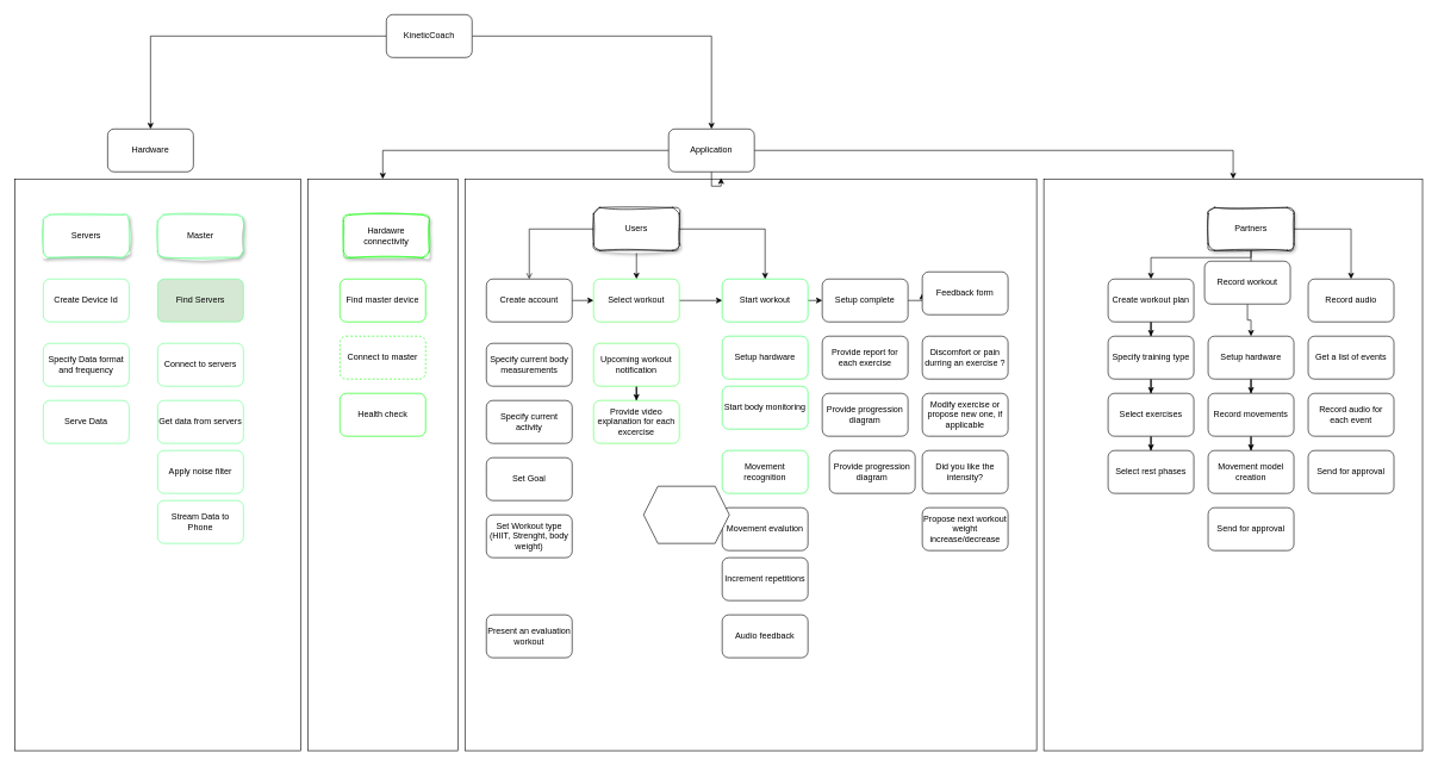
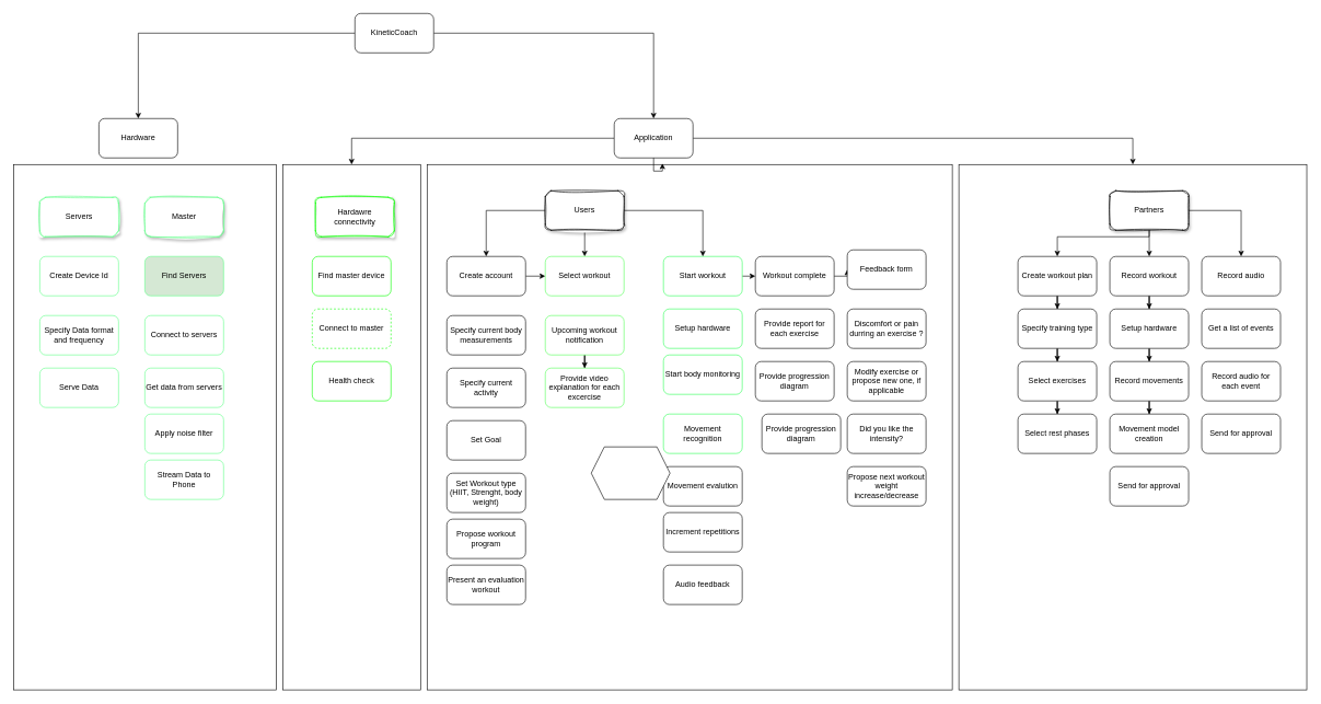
  <mxCell id="0" />
  <mxCell id="1" parent="0" />
  <mxCell id="2" value="" style="rounded=0;whiteSpace=wrap;html=1;" vertex="1" parent="1"><mxGeometry x="1460" y="250" width="530" height="800" as="geometry" /></mxCell>
  <mxCell id="3" value="" style="rounded=0;whiteSpace=wrap;html=1;" vertex="1" parent="1"><mxGeometry x="430" y="250" width="210" height="800" as="geometry" /></mxCell>
  <mxCell id="4" value="" style="rounded=0;whiteSpace=wrap;html=1;" vertex="1" parent="1"><mxGeometry x="650" y="250" width="800" height="800" as="geometry" /></mxCell>
  <mxCell id="5" value="" style="rounded=0;whiteSpace=wrap;html=1;" vertex="1" parent="1"><mxGeometry x="20" y="250" width="400" height="800" as="geometry" /></mxCell>
  <mxCell id="6" style="edgeStyle=orthogonalEdgeStyle;rounded=0;orthogonalLoop=1;jettySize=auto;html=1;entryX=0.5;entryY=0;entryDx=0;entryDy=0;" edge="1" parent="1" source="8" target="9"><mxGeometry relative="1" as="geometry" /></mxCell>
  <mxCell id="7" style="edgeStyle=orthogonalEdgeStyle;rounded=0;orthogonalLoop=1;jettySize=auto;html=1;" edge="1" parent="1" source="8" target="12"><mxGeometry relative="1" as="geometry" /></mxCell>
  <mxCell id="8" value="KineticCoach" style="rounded=1;whiteSpace=wrap;html=1;" vertex="1" parent="1"><mxGeometry x="540" y="20" width="120" height="60" as="geometry" /></mxCell>
  <mxCell id="9" value="Hardware" style="rounded=1;whiteSpace=wrap;html=1;" vertex="1" parent="1"><mxGeometry x="150" y="180" width="120" height="60" as="geometry" /></mxCell>
  <mxCell id="10" style="edgeStyle=orthogonalEdgeStyle;rounded=0;orthogonalLoop=1;jettySize=auto;html=1;entryX=0.5;entryY=0;entryDx=0;entryDy=0;" edge="1" parent="1" source="12" target="3"><mxGeometry relative="1" as="geometry" /></mxCell>
  <mxCell id="11" style="edgeStyle=orthogonalEdgeStyle;rounded=0;orthogonalLoop=1;jettySize=auto;html=1;exitX=1;exitY=0.5;exitDx=0;exitDy=0;entryX=0.5;entryY=0;entryDx=0;entryDy=0;" edge="1" parent="1" source="12" target="2"><mxGeometry relative="1" as="geometry" /></mxCell>
  <mxCell id="12" value="Application" style="rounded=1;whiteSpace=wrap;html=1;" vertex="1" parent="1"><mxGeometry x="935" y="180" width="120" height="60" as="geometry" /></mxCell>
  <mxCell id="13" value="Servers" style="rounded=1;whiteSpace=wrap;html=1;strokeColor=#66ff8c;shadow=1;sketch=1;curveFitting=1;jiggle=2;" vertex="1" parent="1"><mxGeometry x="60" y="300" width="120" height="60" as="geometry" /></mxCell>
  <mxCell id="14" value="Master" style="rounded=1;whiteSpace=wrap;html=1;strokeColor=#66ff8c;shadow=1;sketch=1;curveFitting=1;jiggle=2;" vertex="1" parent="1"><mxGeometry x="220" y="300" width="120" height="60" as="geometry" /></mxCell>
  <mxCell id="15" value="Create Device Id" style="rounded=1;whiteSpace=wrap;html=1;strokeColor=#66ff8c;" vertex="1" parent="1"><mxGeometry x="60" y="390" width="120" height="60" as="geometry" /></mxCell>
  <mxCell id="16" value="Specify Data format and frequency" style="rounded=1;whiteSpace=wrap;html=1;strokeColor=#66ff8c;" vertex="1" parent="1"><mxGeometry x="60" y="480" width="120" height="60" as="geometry" /></mxCell>
  <mxCell id="17" value="Serve Data" style="rounded=1;whiteSpace=wrap;html=1;strokeColor=#66ff8c;" vertex="1" parent="1"><mxGeometry x="60" y="560" width="120" height="60" as="geometry" /></mxCell>
  <mxCell id="18" value="Find Servers" style="rounded=1;whiteSpace=wrap;html=1;strokeColor=#66ff8c;fillColor=#d5e8d4;" vertex="1" parent="1"><mxGeometry x="220" y="390" width="120" height="60" as="geometry" /></mxCell>
  <mxCell id="19" value="Connect to servers" style="rounded=1;whiteSpace=wrap;html=1;strokeColor=#66ff8c;" vertex="1" parent="1"><mxGeometry x="220" y="480" width="120" height="60" as="geometry" /></mxCell>
  <mxCell id="20" value="Get data from servers" style="rounded=1;whiteSpace=wrap;html=1;strokeColor=#66ff8c;" vertex="1" parent="1"><mxGeometry x="220" y="560" width="120" height="60" as="geometry" /></mxCell>
  <mxCell id="21" value="Apply noise filter" style="rounded=1;whiteSpace=wrap;html=1;strokeColor=#66ff8c;" vertex="1" parent="1"><mxGeometry x="220" y="630" width="120" height="60" as="geometry" /></mxCell>
  <mxCell id="22" value="Stream Data to Phone" style="rounded=1;whiteSpace=wrap;html=1;strokeColor=#66ff8c;" vertex="1" parent="1"><mxGeometry x="220" y="700" width="120" height="60" as="geometry" /></mxCell>
  <mxCell id="23" value="Hardawre connectivity" style="rounded=1;whiteSpace=wrap;html=1;strokeColor=#09FF00;shadow=1;sketch=1;curveFitting=1;jiggle=2;" vertex="1" parent="1"><mxGeometry x="480" y="300" width="120" height="60" as="geometry" /></mxCell>
  <mxCell id="24" value="Find master device" style="rounded=1;whiteSpace=wrap;html=1;strokeColor=#09FF00;" vertex="1" parent="1"><mxGeometry x="475" y="390" width="120" height="60" as="geometry" /></mxCell>
  <mxCell id="25" value="Connect to master" style="rounded=1;whiteSpace=wrap;html=1;strokeColor=#09FF00;dashed=1;" vertex="1" parent="1"><mxGeometry x="475" y="470" width="120" height="60" as="geometry" /></mxCell>
  <mxCell id="26" value="Health check" style="rounded=1;whiteSpace=wrap;html=1;strokeColor=#09FF00;" vertex="1" parent="1"><mxGeometry x="475" y="550" width="120" height="60" as="geometry" /></mxCell>
  <mxCell id="27" style="edgeStyle=orthogonalEdgeStyle;rounded=0;orthogonalLoop=1;jettySize=auto;html=1;entryX=0.5;entryY=0;entryDx=0;entryDy=0;" edge="1" parent="1" source="29" target="40"><mxGeometry relative="1" as="geometry" /></mxCell>
- <mxCell id="28" style="edgeStyle=orthogonalEdgeStyle;rounded=0;orthogonalLoop=1;jettySize=auto;html=1;endArrow=open;" edge="1" parent="1" source="29" target="31"><mxGeometry relative="1" as="geometry" /></mxCell>
+ <mxCell id="28" style="edgeStyle=orthogonalEdgeStyle;rounded=0;orthogonalLoop=1;jettySize=auto;html=1;" edge="1" parent="1" source="29" target="31"><mxGeometry relative="1" as="geometry" /></mxCell>
  <mxCell id="29" value="Users" style="rounded=1;whiteSpace=wrap;html=1;shadow=1;sketch=1;curveFitting=1;jiggle=2;" vertex="1" parent="1"><mxGeometry x="830" y="290" width="120" height="60" as="geometry" /></mxCell>
  <mxCell id="30" style="edgeStyle=orthogonalEdgeStyle;rounded=0;orthogonalLoop=1;jettySize=auto;html=1;exitX=1;exitY=0.5;exitDx=0;exitDy=0;entryX=0;entryY=0.5;entryDx=0;entryDy=0;" edge="1" parent="1" source="31" target="40"><mxGeometry relative="1" as="geometry" /></mxCell>
  <mxCell id="31" value="Create account" style="rounded=1;whiteSpace=wrap;html=1;" vertex="1" parent="1"><mxGeometry x="680" y="390" width="120" height="60" as="geometry" /></mxCell>
  <mxCell id="32" value="Specify current body measurements" style="rounded=1;whiteSpace=wrap;html=1;" vertex="1" parent="1"><mxGeometry x="680" y="480" width="120" height="60" as="geometry" /></mxCell>
  <mxCell id="33" value="Set Goal" style="rounded=1;whiteSpace=wrap;html=1;" vertex="1" parent="1"><mxGeometry x="680" y="640" width="120" height="60" as="geometry" /></mxCell>
  <mxCell id="34" value="Set Workout type (HIIT, Strenght, body weight)" style="rounded=1;whiteSpace=wrap;html=1;" vertex="1" parent="1"><mxGeometry x="680" y="720" width="120" height="60" as="geometry" /></mxCell>
  <mxCell id="35" value="Specify current activity" style="rounded=1;whiteSpace=wrap;html=1;" vertex="1" parent="1"><mxGeometry x="680" y="560" width="120" height="60" as="geometry" /></mxCell>
  <mxCell id="36" value="Present an evaluation workout" style="rounded=1;whiteSpace=wrap;html=1;" vertex="1" parent="1"><mxGeometry x="680" y="860" width="120" height="60" as="geometry" /></mxCell>
  <mxCell id="37" value="Setup hardware" style="rounded=1;whiteSpace=wrap;html=1;strokeColor=#33ff5c;" vertex="1" parent="1"><mxGeometry x="1010" y="470" width="120" height="60" as="geometry" /></mxCell>
  <mxCell id="38" value="Propose next workout weight increase/decrease" style="rounded=1;whiteSpace=wrap;html=1;" vertex="1" parent="1"><mxGeometry x="1290" y="710" width="120" height="60" as="geometry" /></mxCell>
- <mxCell id="39" style="edgeStyle=orthogonalEdgeStyle;rounded=0;orthogonalLoop=1;jettySize=auto;html=1;exitX=1;exitY=0.5;exitDx=0;exitDy=0;entryX=0;entryY=0.5;entryDx=0;entryDy=0;" edge="1" parent="1" source="40" target="45"><mxGeometry relative="1" as="geometry" /></mxCell>
  <mxCell id="40" value="Select workout" style="rounded=1;whiteSpace=wrap;html=1;strokeColor=#57ff5a;" vertex="1" parent="1"><mxGeometry x="830" y="390" width="120" height="60" as="geometry" /></mxCell>
  <mxCell id="41" value="" style="edgeStyle=orthogonalEdgeStyle;rounded=0;orthogonalLoop=1;jettySize=auto;html=1;" edge="1" parent="1" source="42" target="84"><mxGeometry relative="1" as="geometry" /></mxCell>
  <mxCell id="42" value="Upcoming workout notification" style="rounded=1;whiteSpace=wrap;html=1;strokeColor=#57ff5a;" vertex="1" parent="1"><mxGeometry x="830" y="480" width="120" height="60" as="geometry" /></mxCell>
+ <mxCell id="43" value="Propose workout program" style="rounded=1;whiteSpace=wrap;html=1;" vertex="1" parent="1"><mxGeometry x="680" y="790" width="120" height="60" as="geometry" /></mxCell>
  <mxCell id="44" style="edgeStyle=orthogonalEdgeStyle;rounded=0;orthogonalLoop=1;jettySize=auto;html=1;exitX=1;exitY=0.5;exitDx=0;exitDy=0;entryX=0;entryY=0.5;entryDx=0;entryDy=0;" edge="1" parent="1" source="45" target="52"><mxGeometry relative="1" as="geometry" /></mxCell>
  <mxCell id="45" value="Start workout" style="rounded=1;whiteSpace=wrap;html=1;strokeColor=#33ff5c;" vertex="1" parent="1"><mxGeometry x="1010" y="390" width="120" height="60" as="geometry" /></mxCell>
  <mxCell id="46" value="Start body monitoring" style="rounded=1;whiteSpace=wrap;html=1;strokeColor=#33ff5c;" vertex="1" parent="1"><mxGeometry x="1010" y="540" width="120" height="60" as="geometry" /></mxCell>
  <mxCell id="47" value="Movement recognition" style="rounded=1;whiteSpace=wrap;html=1;strokeColor=#33ff5c;" vertex="1" parent="1"><mxGeometry x="1010" y="630" width="120" height="60" as="geometry" /></mxCell>
  <mxCell id="48" value="Movement evalution" style="rounded=1;whiteSpace=wrap;html=1;" vertex="1" parent="1"><mxGeometry x="1010" y="710" width="120" height="60" as="geometry" /></mxCell>
  <mxCell id="49" value="Increment repetitions" style="rounded=1;whiteSpace=wrap;html=1;" vertex="1" parent="1"><mxGeometry x="1010" y="780" width="120" height="60" as="geometry" /></mxCell>
  <mxCell id="50" value="Audio feedback" style="rounded=1;whiteSpace=wrap;html=1;" vertex="1" parent="1"><mxGeometry x="1010" y="860" width="120" height="60" as="geometry" /></mxCell>
  <mxCell id="51" style="edgeStyle=orthogonalEdgeStyle;rounded=0;orthogonalLoop=1;jettySize=auto;html=1;exitX=1;exitY=0.5;exitDx=0;exitDy=0;" edge="1" parent="1" source="52" target="56"><mxGeometry relative="1" as="geometry" /></mxCell>
- <mxCell id="52" value="Setup complete" style="rounded=1;whiteSpace=wrap;html=1;" vertex="1" parent="1"><mxGeometry x="1150" y="390" width="120" height="60" as="geometry" /></mxCell>
+ <mxCell id="52" value="Workout complete" style="rounded=1;whiteSpace=wrap;html=1;" vertex="1" parent="1"><mxGeometry x="1150" y="390" width="120" height="60" as="geometry" /></mxCell>
  <mxCell id="53" value="Provide report for each exercise" style="rounded=1;whiteSpace=wrap;html=1;" vertex="1" parent="1"><mxGeometry x="1150" y="470" width="120" height="60" as="geometry" /></mxCell>
  <mxCell id="54" value="Provide progression diagram" style="rounded=1;whiteSpace=wrap;html=1;" vertex="1" parent="1"><mxGeometry x="1150" y="550" width="120" height="60" as="geometry" /></mxCell>
  <mxCell id="55" value="Provide progression diagram" style="rounded=1;whiteSpace=wrap;html=1;" vertex="1" parent="1"><mxGeometry x="1160" y="630" width="120" height="60" as="geometry" /></mxCell>
  <mxCell id="56" value="Feedback form" style="rounded=1;whiteSpace=wrap;html=1;" vertex="1" parent="1"><mxGeometry x="1290" y="380" width="120" height="60" as="geometry" /></mxCell>
  <mxCell id="57" value="Discomfort or pain durring an exercise ?" style="rounded=1;whiteSpace=wrap;html=1;fontStyle=0" vertex="1" parent="1"><mxGeometry x="1290" y="470" width="120" height="60" as="geometry" /></mxCell>
  <mxCell id="58" value="Modify exercise or propose new one, if applicable" style="rounded=1;whiteSpace=wrap;html=1;fontStyle=0" vertex="1" parent="1"><mxGeometry x="1290" y="550" width="120" height="60" as="geometry" /></mxCell>
  <mxCell id="59" value="Did you like the intensity?" style="rounded=1;whiteSpace=wrap;html=1;" vertex="1" parent="1"><mxGeometry x="1290" y="630" width="120" height="60" as="geometry" /></mxCell>
  <mxCell id="60" style="edgeStyle=orthogonalEdgeStyle;rounded=0;orthogonalLoop=1;jettySize=auto;html=1;" edge="1" parent="1" source="29" target="45"><mxGeometry relative="1" as="geometry"><mxPoint x="1077.36" y="320.54" as="targetPoint" /></mxGeometry></mxCell>
  <mxCell id="61" value="" style="edgeStyle=orthogonalEdgeStyle;rounded=0;orthogonalLoop=1;jettySize=auto;html=1;" edge="1" parent="1" source="64" target="66"><mxGeometry relative="1" as="geometry"><Array as="points"><mxPoint x="1750" y="360" /><mxPoint x="1610" y="360" /></Array></mxGeometry></mxCell>
  <mxCell id="62" style="edgeStyle=orthogonalEdgeStyle;rounded=0;orthogonalLoop=1;jettySize=auto;html=1;entryX=0.5;entryY=0;entryDx=0;entryDy=0;" edge="1" parent="1" source="64" target="73"><mxGeometry relative="1" as="geometry" /></mxCell>
  <mxCell id="63" style="edgeStyle=orthogonalEdgeStyle;rounded=0;orthogonalLoop=1;jettySize=auto;html=1;entryX=0.5;entryY=0;entryDx=0;entryDy=0;" edge="1" parent="1" source="64" target="79"><mxGeometry relative="1" as="geometry" /></mxCell>
  <mxCell id="64" value="Partners" style="rounded=1;whiteSpace=wrap;html=1;shadow=1;sketch=1;curveFitting=1;jiggle=2;" vertex="1" parent="1"><mxGeometry x="1690" y="290" width="120" height="60" as="geometry" /></mxCell>
  <mxCell id="65" value="" style="edgeStyle=orthogonalEdgeStyle;rounded=0;orthogonalLoop=1;jettySize=auto;html=1;" edge="1" parent="1" source="66" target="68"><mxGeometry relative="1" as="geometry" /></mxCell>
  <mxCell id="66" value="Create workout plan" style="whiteSpace=wrap;html=1;rounded=1;" vertex="1" parent="1"><mxGeometry x="1550" y="390" width="120" height="60" as="geometry" /></mxCell>
  <mxCell id="67" value="" style="edgeStyle=orthogonalEdgeStyle;rounded=0;orthogonalLoop=1;jettySize=auto;html=1;" edge="1" parent="1" source="68" target="70"><mxGeometry relative="1" as="geometry" /></mxCell>
  <mxCell id="68" value="Specify training type" style="whiteSpace=wrap;html=1;rounded=1;" vertex="1" parent="1"><mxGeometry x="1550" y="470" width="120" height="60" as="geometry" /></mxCell>
  <mxCell id="69" value="" style="edgeStyle=orthogonalEdgeStyle;rounded=0;orthogonalLoop=1;jettySize=auto;html=1;" edge="1" parent="1" source="70" target="71"><mxGeometry relative="1" as="geometry" /></mxCell>
  <mxCell id="70" value="Select exercises" style="whiteSpace=wrap;html=1;rounded=1;" vertex="1" parent="1"><mxGeometry x="1550" y="550" width="120" height="60" as="geometry" /></mxCell>
  <mxCell id="71" value="Select rest phases" style="whiteSpace=wrap;html=1;rounded=1;" vertex="1" parent="1"><mxGeometry x="1550" y="630" width="120" height="60" as="geometry" /></mxCell>
  <mxCell id="72" value="" style="edgeStyle=orthogonalEdgeStyle;rounded=0;orthogonalLoop=1;jettySize=auto;html=1;" edge="1" parent="1" source="73" target="75"><mxGeometry relative="1" as="geometry" /></mxCell>
- <mxCell id="73" value="Record workout" style="whiteSpace=wrap;html=1;rounded=1;" vertex="1" parent="1"><mxGeometry x="1685" y="365" width="120" height="60" as="geometry" /></mxCell>
+ <mxCell id="73" value="Record workout" style="whiteSpace=wrap;html=1;rounded=1;" vertex="1" parent="1"><mxGeometry x="1690" y="390" width="120" height="60" as="geometry" /></mxCell>
  <mxCell id="74" style="edgeStyle=orthogonalEdgeStyle;rounded=0;orthogonalLoop=1;jettySize=auto;html=1;entryX=0.5;entryY=0;entryDx=0;entryDy=0;" edge="1" parent="1" source="75" target="77"><mxGeometry relative="1" as="geometry" /></mxCell>
  <mxCell id="75" value="Setup hardware" style="whiteSpace=wrap;html=1;rounded=1;" vertex="1" parent="1"><mxGeometry x="1690" y="470" width="120" height="60" as="geometry" /></mxCell>
  <mxCell id="76" value="" style="edgeStyle=orthogonalEdgeStyle;rounded=0;orthogonalLoop=1;jettySize=auto;html=1;" edge="1" parent="1" source="77" target="78"><mxGeometry relative="1" as="geometry" /></mxCell>
  <mxCell id="77" value="Record movements" style="whiteSpace=wrap;html=1;rounded=1;" vertex="1" parent="1"><mxGeometry x="1690" y="550" width="120" height="60" as="geometry" /></mxCell>
  <mxCell id="78" value="Movement model creation" style="whiteSpace=wrap;html=1;rounded=1;" vertex="1" parent="1"><mxGeometry x="1690" y="630" width="120" height="60" as="geometry" /></mxCell>
  <mxCell id="79" value="Record audio" style="whiteSpace=wrap;html=1;rounded=1;" vertex="1" parent="1"><mxGeometry x="1830" y="390" width="120" height="60" as="geometry" /></mxCell>
  <mxCell id="80" value="Get a list of events" style="whiteSpace=wrap;html=1;rounded=1;" vertex="1" parent="1"><mxGeometry x="1830" y="470" width="120" height="60" as="geometry" /></mxCell>
  <mxCell id="81" value="Record audio for each event" style="whiteSpace=wrap;html=1;rounded=1;" vertex="1" parent="1"><mxGeometry x="1830" y="550" width="120" height="60" as="geometry" /></mxCell>
  <mxCell id="82" value="Send for approval" style="whiteSpace=wrap;html=1;rounded=1;" vertex="1" parent="1"><mxGeometry x="1830" y="630" width="120" height="60" as="geometry" /></mxCell>
  <mxCell id="83" value="Send for approval" style="whiteSpace=wrap;html=1;rounded=1;" vertex="1" parent="1"><mxGeometry x="1690" y="710" width="120" height="60" as="geometry" /></mxCell>
  <mxCell id="84" value="Provide video explanation for each excercise" style="whiteSpace=wrap;html=1;rounded=1;strokeColor=#57ff5a;" vertex="1" parent="1"><mxGeometry x="830" y="560" width="120" height="60" as="geometry" /></mxCell>
  <mxCell id="85" value="" style="shape=hexagon;perimeter=hexagonPerimeter2;whiteSpace=wrap;html=1;fixedSize=1;" vertex="1" parent="1"><mxGeometry x="900" y="680" width="120" height="80" as="geometry" /></mxCell>
  <mxCell id="86" style="edgeStyle=orthogonalEdgeStyle;rounded=0;orthogonalLoop=1;jettySize=auto;html=1;entryX=0.448;entryY=-0.002;entryDx=0;entryDy=0;entryPerimeter=0;" edge="1" parent="1" source="12" target="4"><mxGeometry relative="1" as="geometry" /></mxCell>
